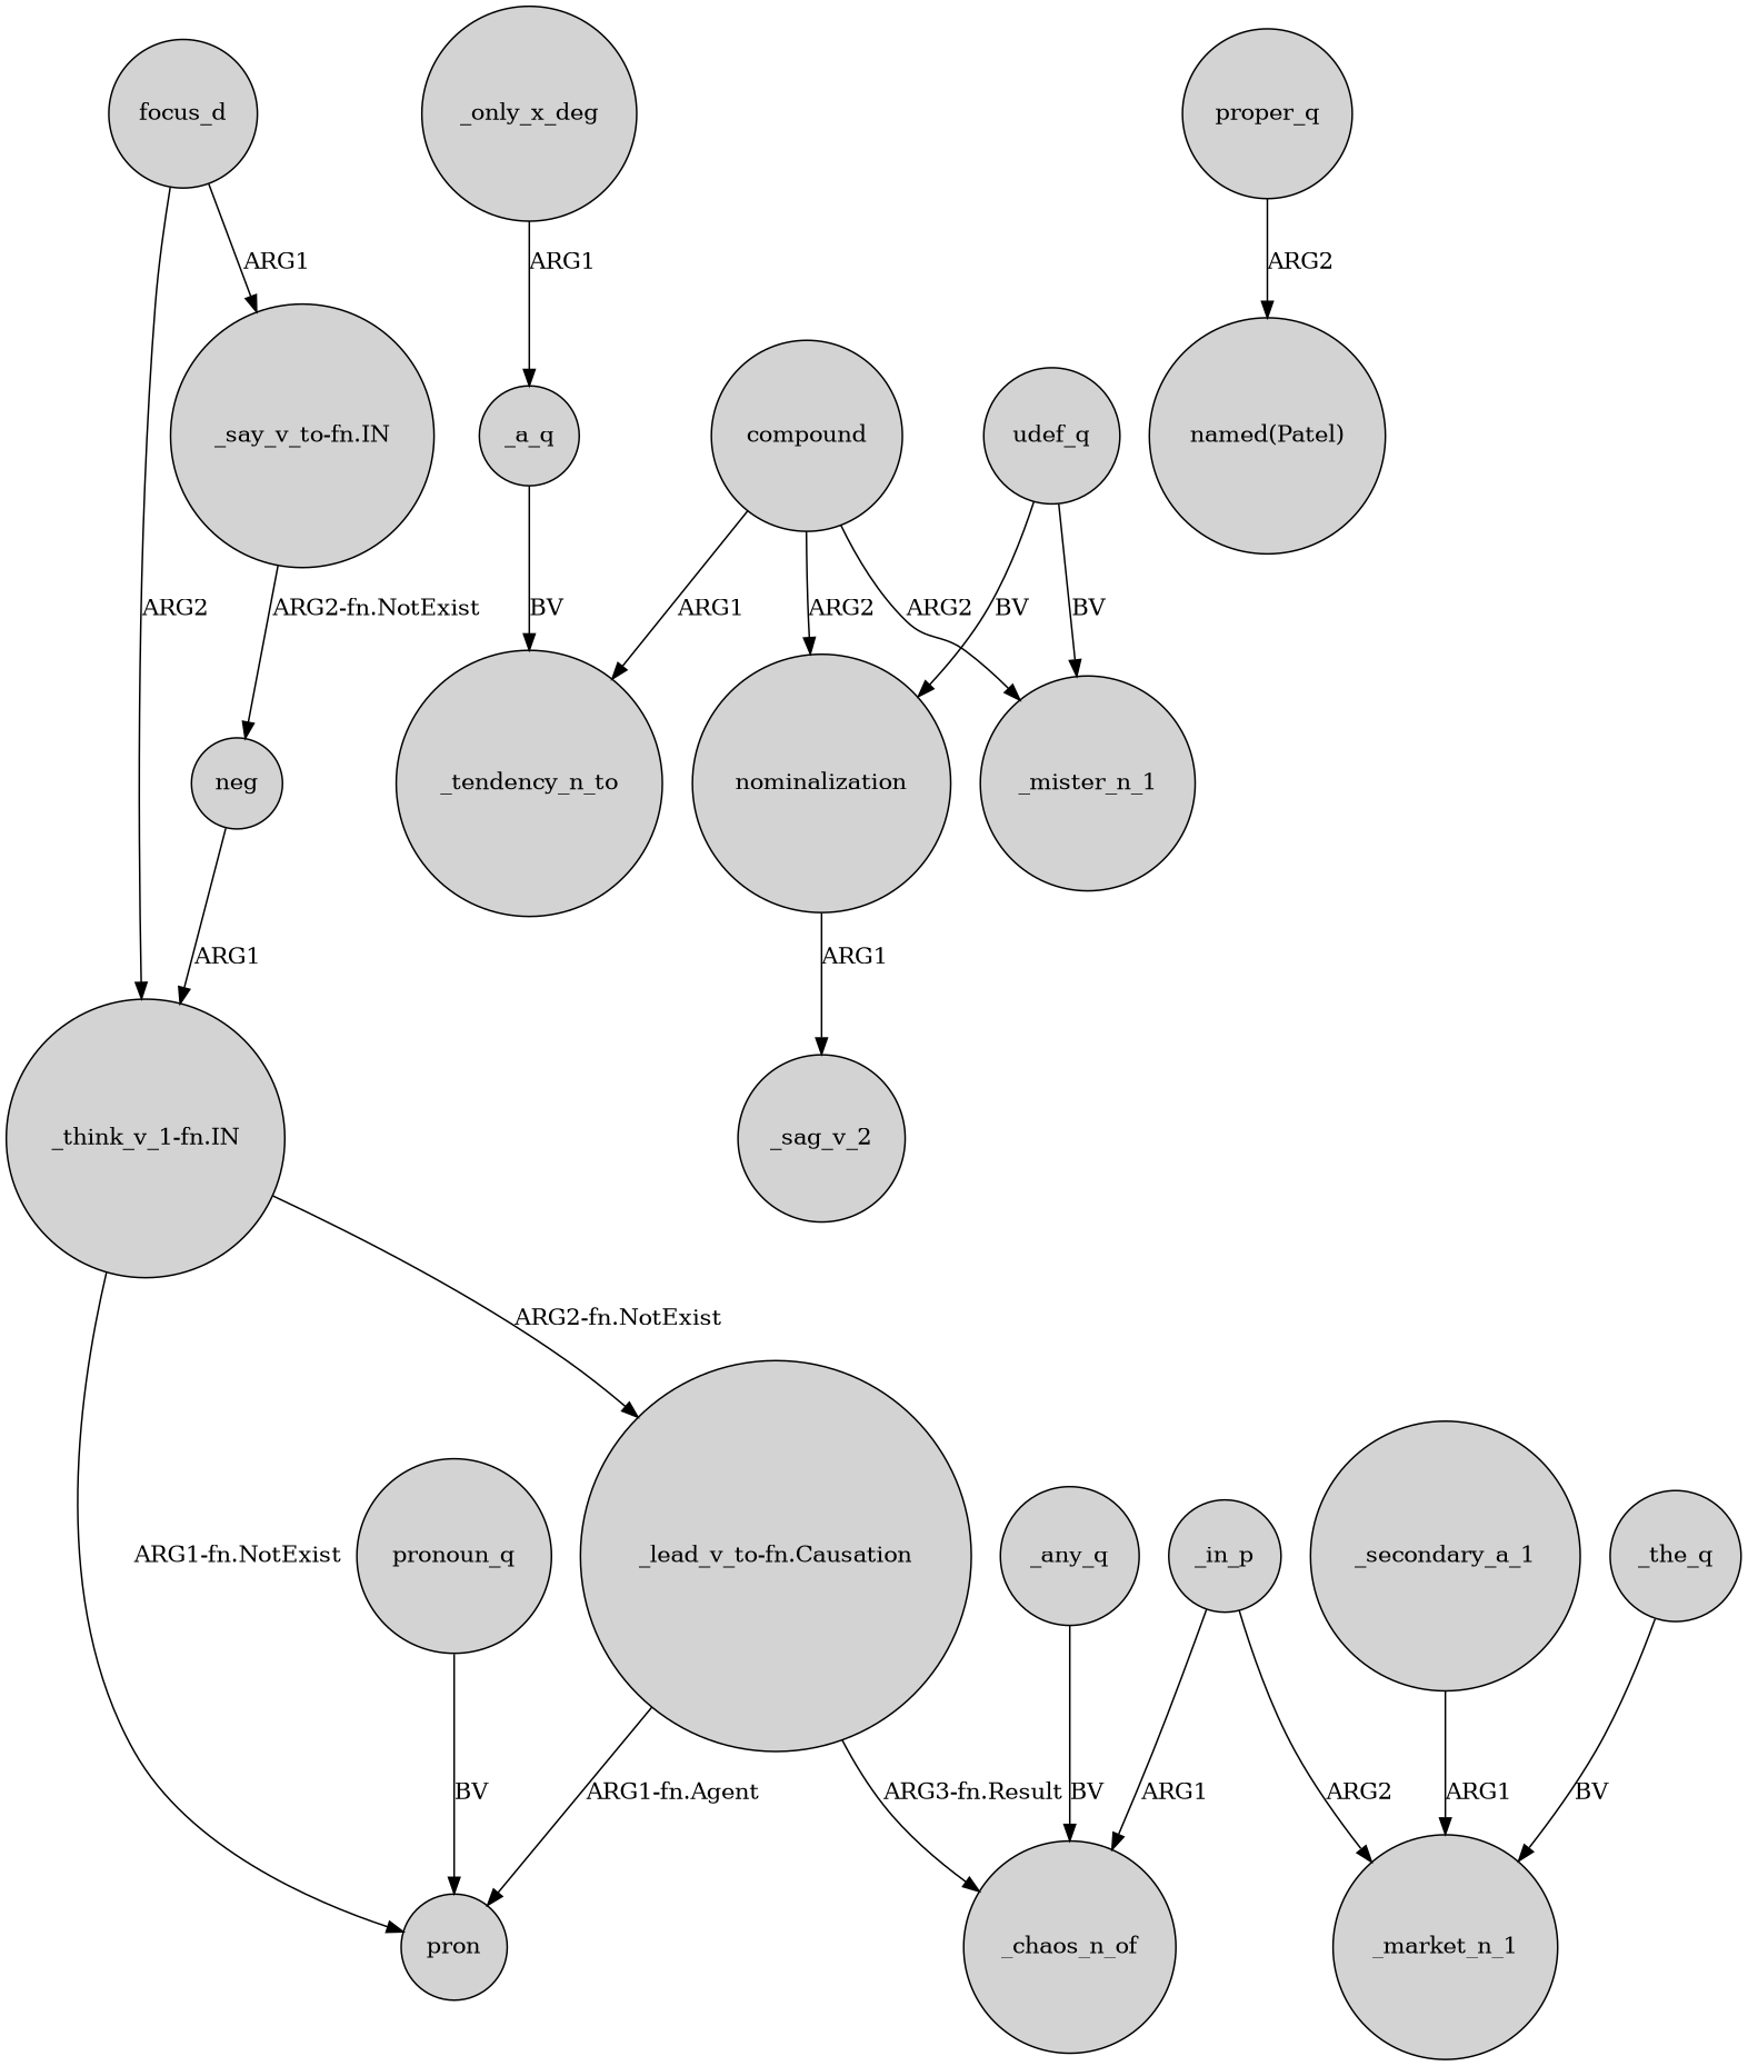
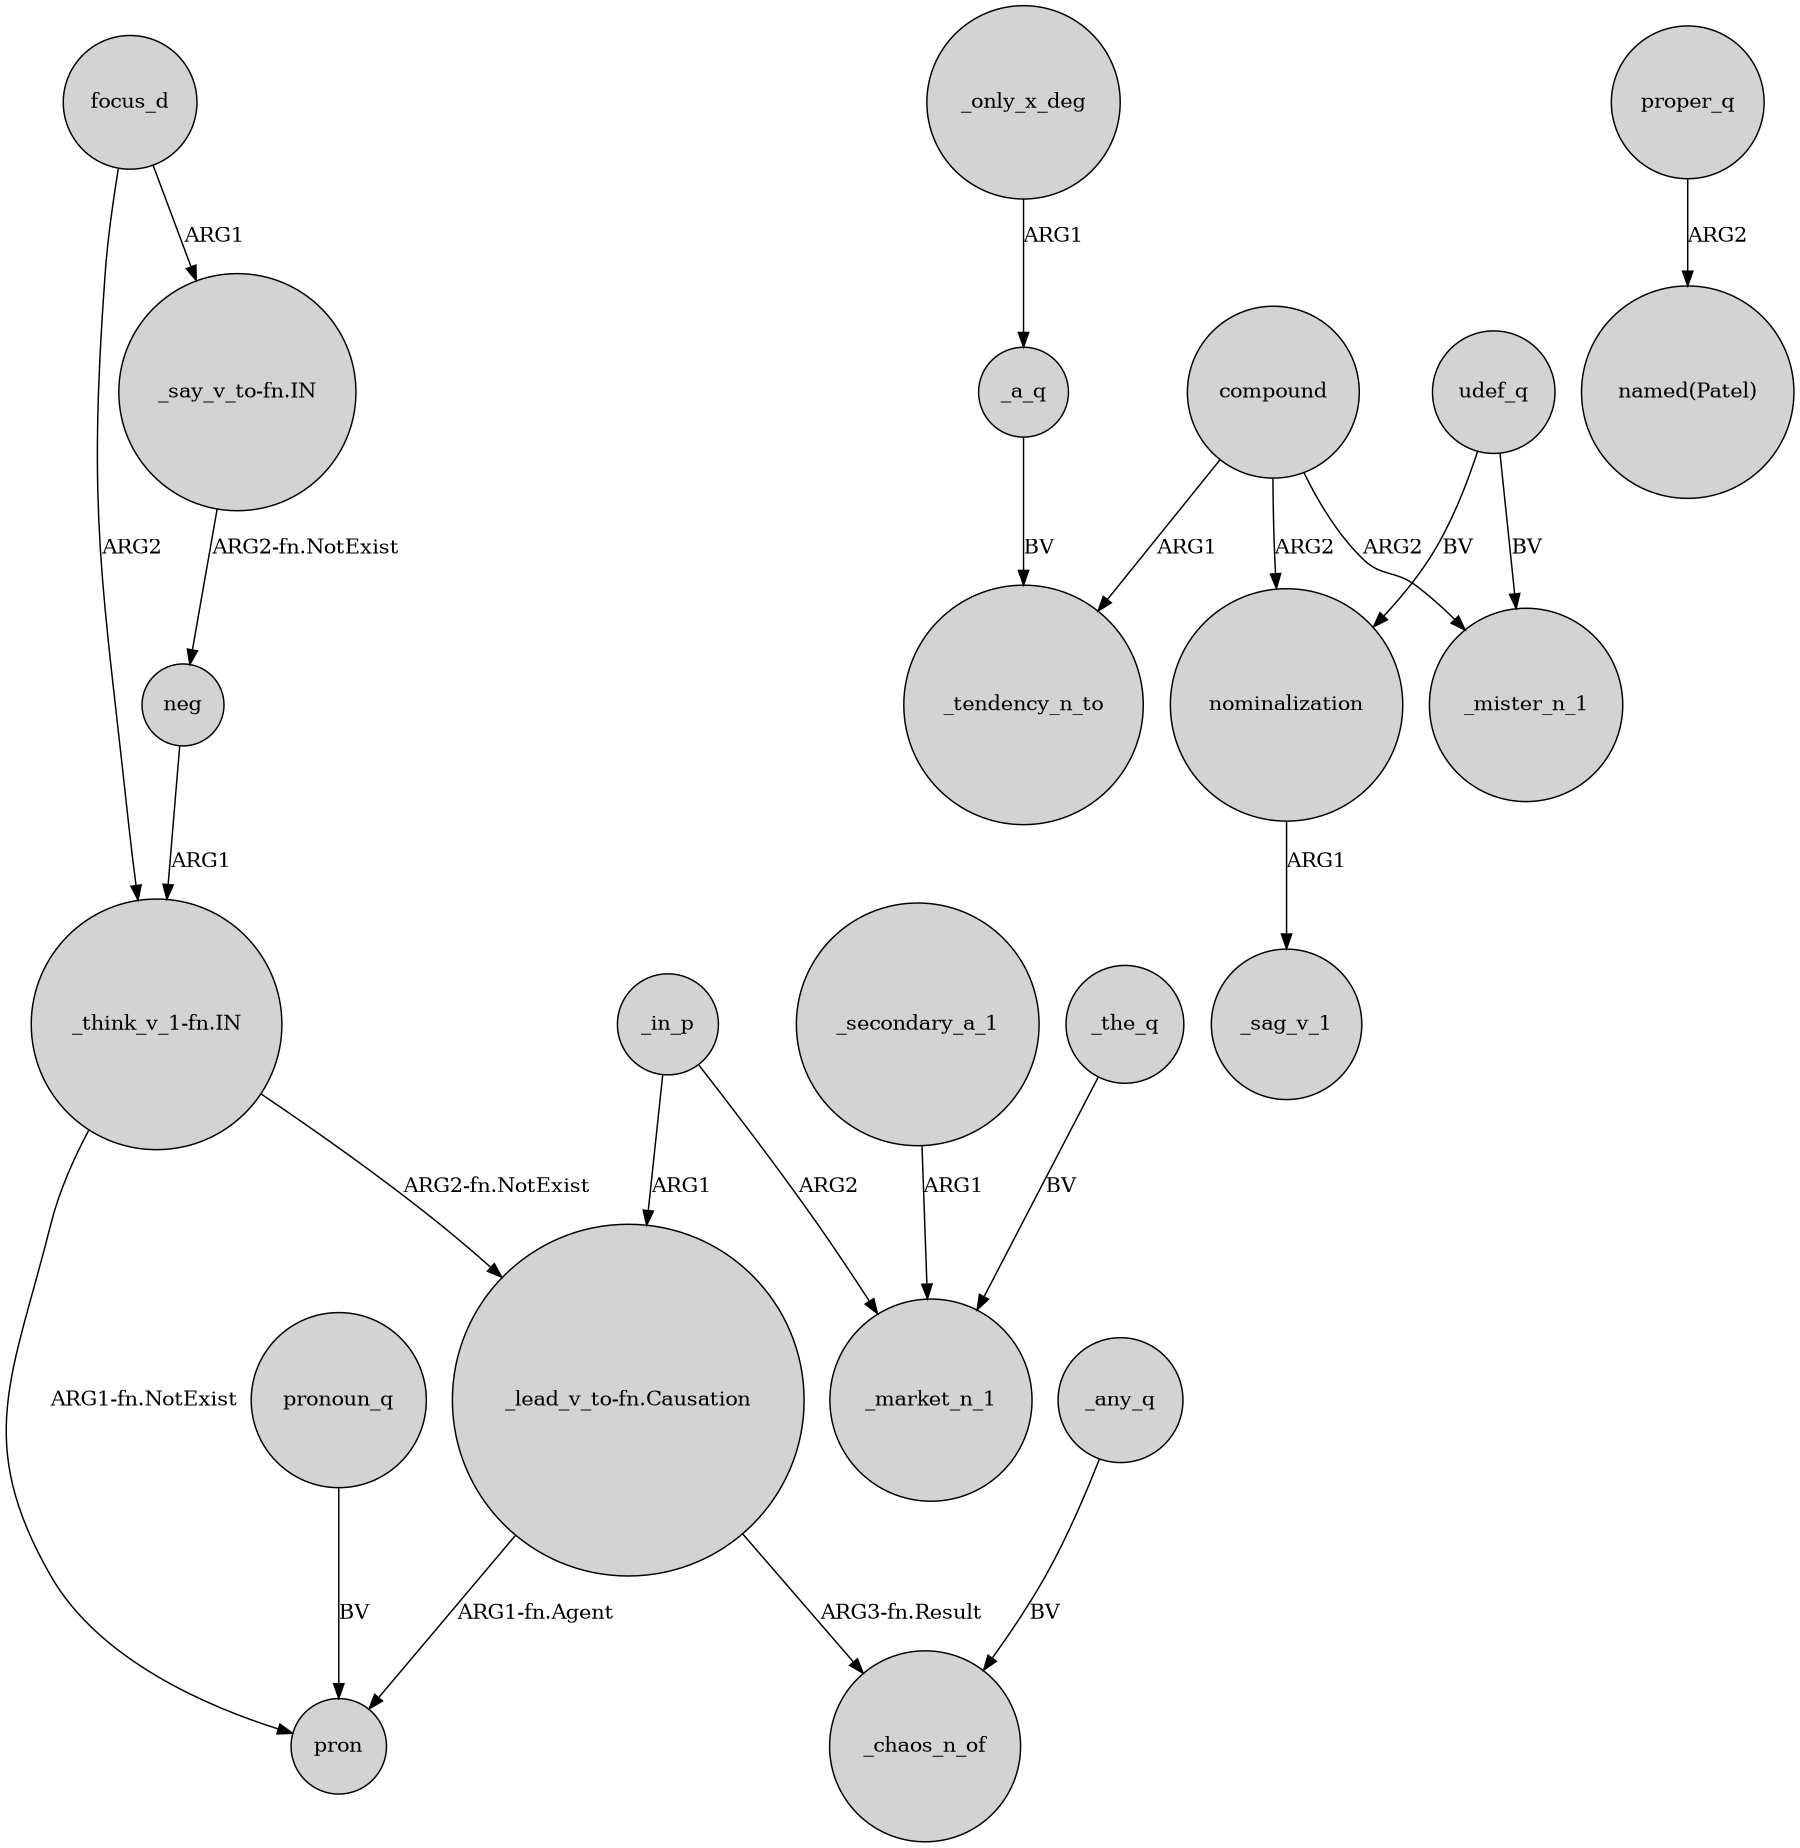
  digraph {
    node [shape=circle style=filled]
    focus_d
    "_think_v_1-fn.IN"
    "_say_v_to-fn.IN"
    pron
    "_lead_v_to-fn.Causation"
    neg
    _chaos_n_of
    compound
    _tendency_n_to
    _mister_n_1
    nominalization
-   _sag_v_1 [label=_sag_v_2]
+   _sag_v_1
    proper_q
    "named(Patel)"
    udef_q
    _a_q
    pronoun_q
    _in_p
    _market_n_1
    _any_q
    _secondary_a_1
    _only_x_deg
    _the_q
    focus_d -> "_think_v_1-fn.IN" [label=ARG2]
    focus_d -> "_say_v_to-fn.IN" [label=ARG1]
    "_think_v_1-fn.IN" -> pron [label="ARG1-fn.NotExist"]
    "_think_v_1-fn.IN" -> "_lead_v_to-fn.Causation" [label="ARG2-fn.NotExist"]
    "_say_v_to-fn.IN" -> neg [label="ARG2-fn.NotExist"]
    "_lead_v_to-fn.Causation" -> pron [label="ARG1-fn.Agent"]
    "_lead_v_to-fn.Causation" -> _chaos_n_of [label="ARG3-fn.Result"]
    neg -> "_think_v_1-fn.IN" [label=ARG1]
    compound -> _tendency_n_to [label=ARG1]
    compound -> _mister_n_1 [label=ARG2]
    compound -> nominalization [label=ARG2]
    nominalization -> _sag_v_1 [label=ARG1]
    proper_q -> "named(Patel)" [label=ARG2]
    udef_q -> _mister_n_1 [label=BV]
    udef_q -> nominalization [label=BV]
    _a_q -> _tendency_n_to [label=BV]
    pronoun_q -> pron [label=BV]
-   _in_p -> _chaos_n_of [label=ARG1]
+   _in_p -> "_lead_v_to-fn.Causation" [label=ARG1]
    _in_p -> _market_n_1 [label=ARG2]
    _any_q -> _chaos_n_of [label=BV]
    _secondary_a_1 -> _market_n_1 [label=ARG1]
    _only_x_deg -> _a_q [label=ARG1]
    _the_q -> _market_n_1 [label=BV]
  }
